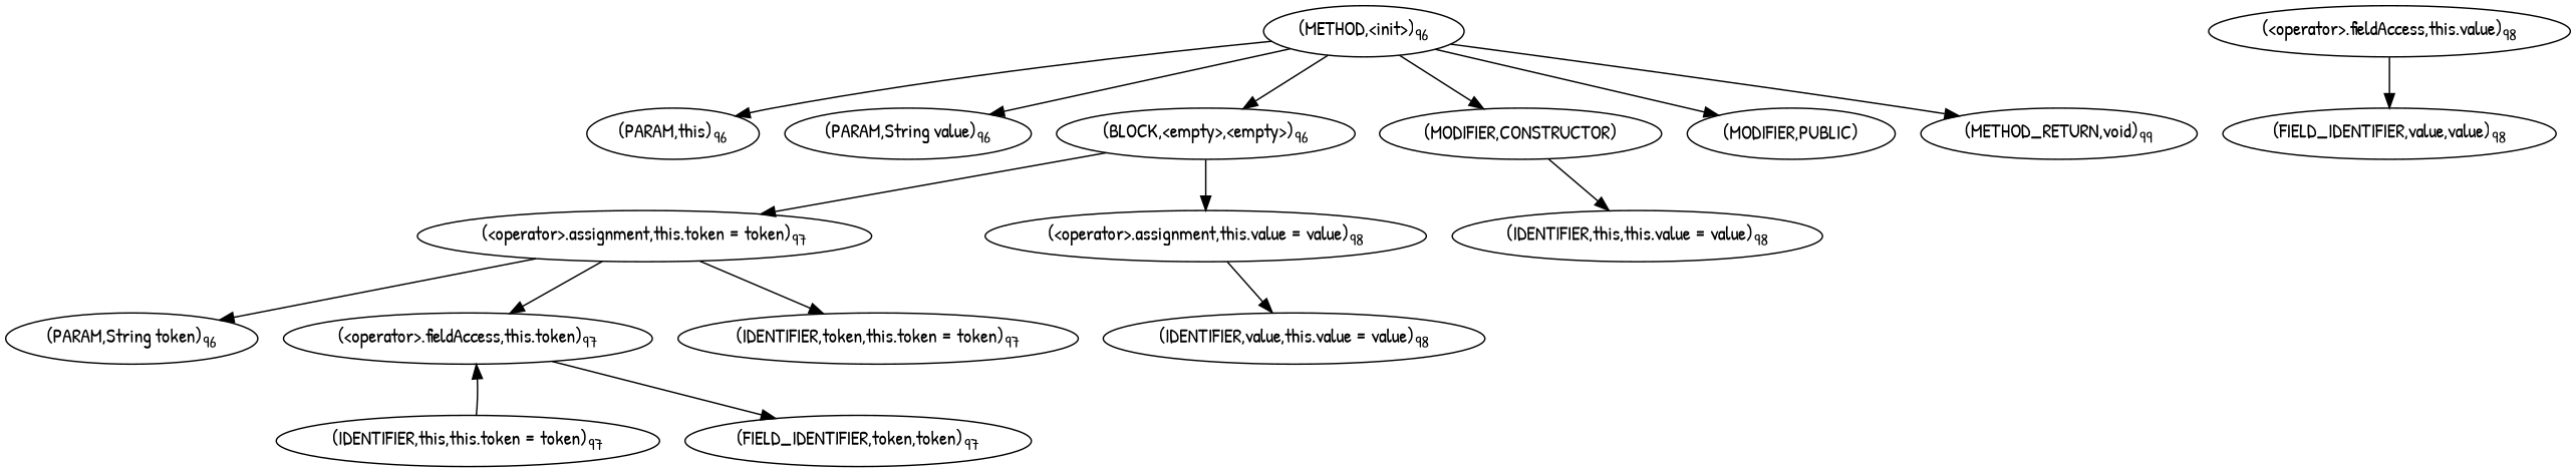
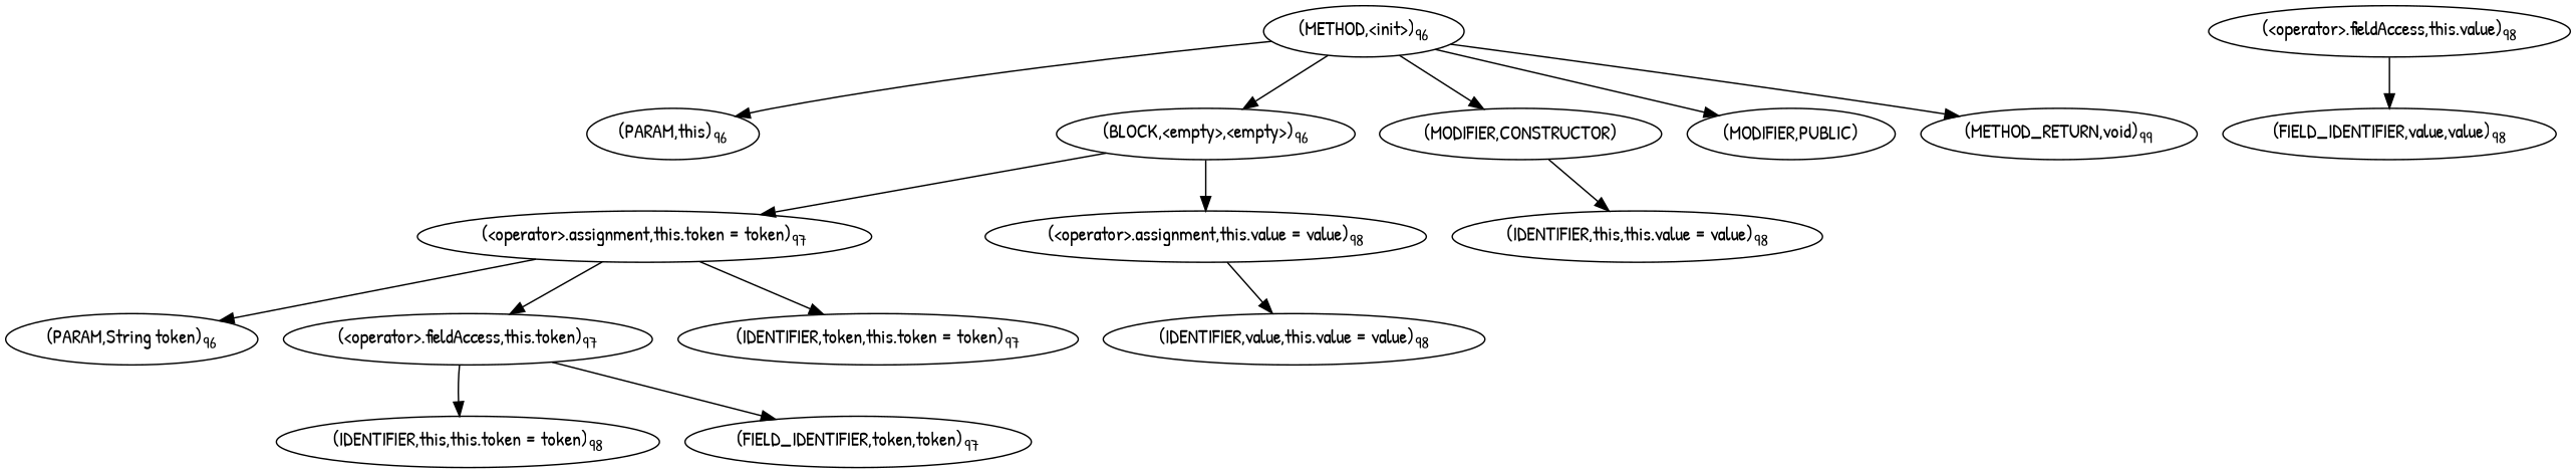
  digraph {
    fontname="Patrick Hand"
    node [fontname="Patrick Hand"]
    edge [fontname="Patrick Hand"]
    n1 [label=<(METHOD,&lt;init&gt;)<SUB>96</SUB>>]
    n2 [label=<(PARAM,this)<SUB>96</SUB>>]
-   n3 [label=<(PARAM,String value)<SUB>96</SUB>>]
    n4 [label=<(BLOCK,&lt;empty&gt;,&lt;empty&gt;)<SUB>96</SUB>>]
    n5 [label=<(MODIFIER,CONSTRUCTOR)>]
    n6 [label=<(MODIFIER,PUBLIC)>]
    n7 [label=<(METHOD_RETURN,void)<SUB>99</SUB>>]
    n8 [label=<(PARAM,String token)<SUB>96</SUB>>]
    n9 [label=<(&lt;operator&gt;.assignment,this.token = token)<SUB>97</SUB>>]
    n10 [label=<(&lt;operator&gt;.assignment,this.value = value)<SUB>98</SUB>>]
    n11 [label=<(IDENTIFIER,this,this.value = value)<SUB>98</SUB>>]
    n12 [label=<(&lt;operator&gt;.fieldAccess,this.token)<SUB>97</SUB>>]
    n13 [label=<(IDENTIFIER,token,this.token = token)<SUB>97</SUB>>]
    n14 [label=<(IDENTIFIER,value,this.value = value)<SUB>98</SUB>>]
-   n15 [label=<(IDENTIFIER,this,this.token = token)<SUB>97</SUB>>]
+   n15 [label=<(IDENTIFIER,this,this.token = token)<SUB>98</SUB>>]
    n16 [label=<(FIELD_IDENTIFIER,token,token)<SUB>97</SUB>>]
    n17 [label=<(&lt;operator&gt;.fieldAccess,this.value)<SUB>98</SUB>>]
    n18 [label=<(FIELD_IDENTIFIER,value,value)<SUB>98</SUB>>]
    n1 -> n2
-   n1 -> n3
    n1 -> n4
    n1 -> n5
    n1 -> n6
    n1 -> n7
    n4 -> n9
    n4 -> n10
    n5 -> n11
    n9 -> n8
    n9 -> n12
    n9 -> n13
    n10 -> n14
-   n15 -> n12
+   n12 -> n15
    n12 -> n16
    n17 -> n18
  }
